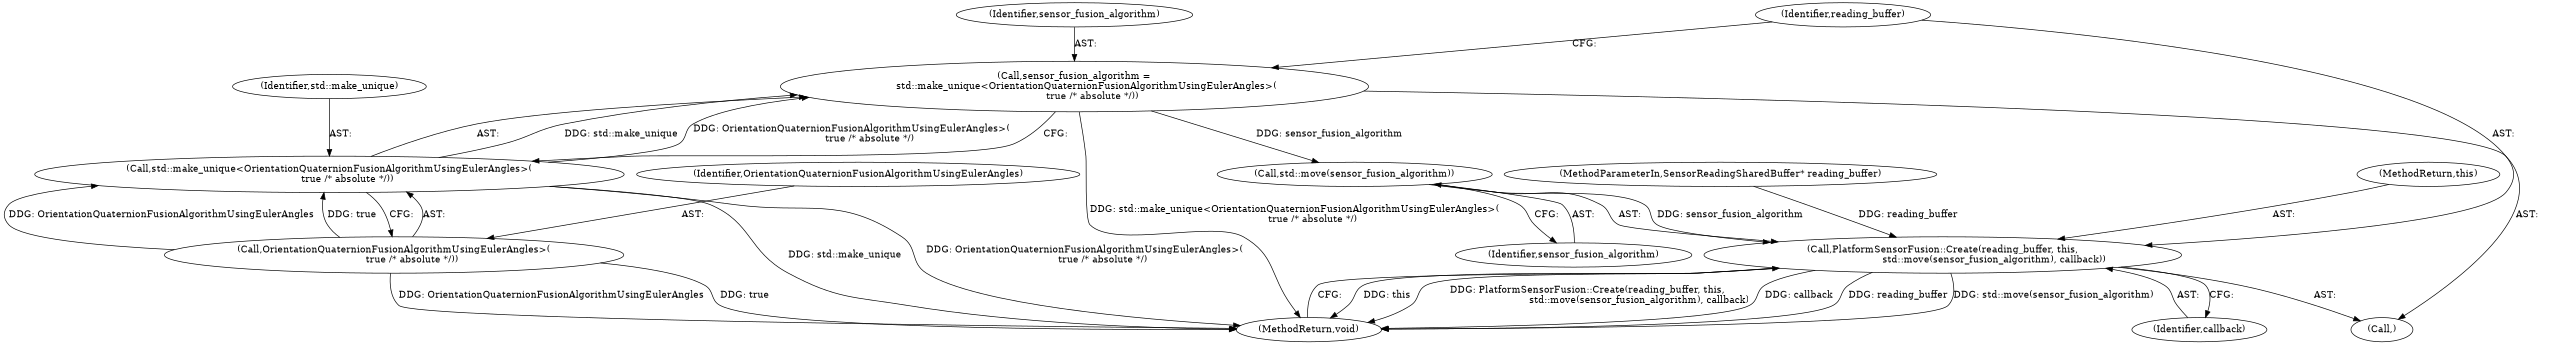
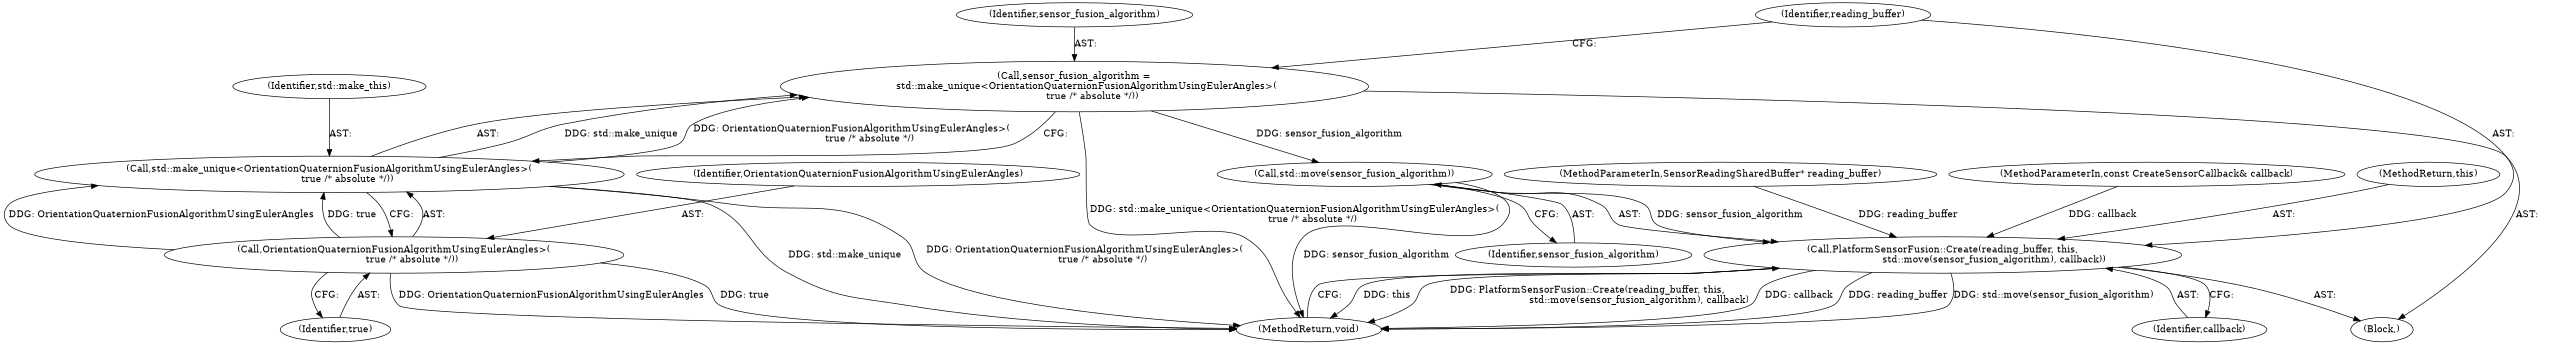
  digraph {
    n1 [label="(Call,std::move(sensor_fusion_algorithm))"]
    n2 [label="(Call,PlatformSensorFusion::Create(reading_buffer, this,\n                                  std::move(sensor_fusion_algorithm), callback))"]
    n3 [label="(MethodReturn,void)"]
    n4 [label="(Identifier,sensor_fusion_algorithm)"]
-   n5 [label="(Call,)"]
+   n5 [label="(Block,)"]
    n6 [label="(Identifier,callback)"]
    n7 [label="(Call,sensor_fusion_algorithm =\n        std::make_unique<OrientationQuaternionFusionAlgorithmUsingEulerAngles>(\n            true /* absolute */))"]
    n8 [label="(Call,std::make_unique<OrientationQuaternionFusionAlgorithmUsingEulerAngles>(\n            true /* absolute */))"]
    n9 [label="(Call,OrientationQuaternionFusionAlgorithmUsingEulerAngles>(\n            true /* absolute */))"]
+   n10 [label="(Identifier,true)"]
    n11 [label="(Identifier,reading_buffer)"]
    n12 [label="(MethodReturn,this)"]
-   n13 [label="(Identifier,std::make_unique)"]
+   n13 [label="(Identifier,std::make_this)"]
    n14 [label="(Identifier,OrientationQuaternionFusionAlgorithmUsingEulerAngles)"]
    n15 [label="(MethodParameterIn,SensorReadingSharedBuffer* reading_buffer)"]
+   n16 [label="(MethodParameterIn,const CreateSensorCallback& callback)"]
    n17 [label="(Identifier,sensor_fusion_algorithm)"]
    n1 -> n2 [label="AST: "]
    n1 -> n2 [label="DDG: sensor_fusion_algorithm"]
+   n1 -> n3 [label="DDG: sensor_fusion_algorithm"]
    n1 -> n4 [label="CFG: "]
    n2 -> n3 [label="DDG: this"]
    n2 -> n3 [label="DDG: PlatformSensorFusion::Create(reading_buffer, this,\n                                  std::move(sensor_fusion_algorithm), callback)"]
    n2 -> n3 [label="DDG: callback"]
    n2 -> n3 [label="DDG: reading_buffer"]
    n2 -> n3 [label="DDG: std::move(sensor_fusion_algorithm)"]
    n2 -> n5 [label="AST: "]
    n2 -> n6 [label="CFG: "]
    n3 -> n2 [label="CFG: "]
    n4 -> n1 [label="AST: "]
    n6 -> n2 [label="AST: "]
    n7 -> n1 [label="DDG: sensor_fusion_algorithm"]
    n7 -> n3 [label="DDG: std::make_unique<OrientationQuaternionFusionAlgorithmUsingEulerAngles>(\n            true /* absolute */)"]
    n7 -> n5 [label="AST: "]
    n7 -> n8 [label="CFG: "]
    n8 -> n3 [label="DDG: std::make_unique"]
    n8 -> n3 [label="DDG: OrientationQuaternionFusionAlgorithmUsingEulerAngles>(\n            true /* absolute */)"]
    n8 -> n7 [label="AST: "]
    n8 -> n7 [label="DDG: std::make_unique"]
    n8 -> n7 [label="DDG: OrientationQuaternionFusionAlgorithmUsingEulerAngles>(\n            true /* absolute */)"]
    n8 -> n9 [label="CFG: "]
    n9 -> n3 [label="DDG: OrientationQuaternionFusionAlgorithmUsingEulerAngles"]
    n9 -> n3 [label="DDG: true"]
    n9 -> n8 [label="AST: "]
    n9 -> n8 [label="DDG: OrientationQuaternionFusionAlgorithmUsingEulerAngles"]
    n9 -> n8 [label="DDG: true"]
+   n9 -> n10 [label="CFG: "]
+   n10 -> n9 [label="AST: "]
    n11 -> n2 [label="AST: "]
    n11 -> n7 [label="CFG: "]
    n12 -> n2 [label="AST: "]
    n13 -> n8 [label="AST: "]
    n14 -> n9 [label="AST: "]
    n15 -> n2 [label="DDG: reading_buffer"]
+   n16 -> n2 [label="DDG: callback"]
    n17 -> n7 [label="AST: "]
  }
